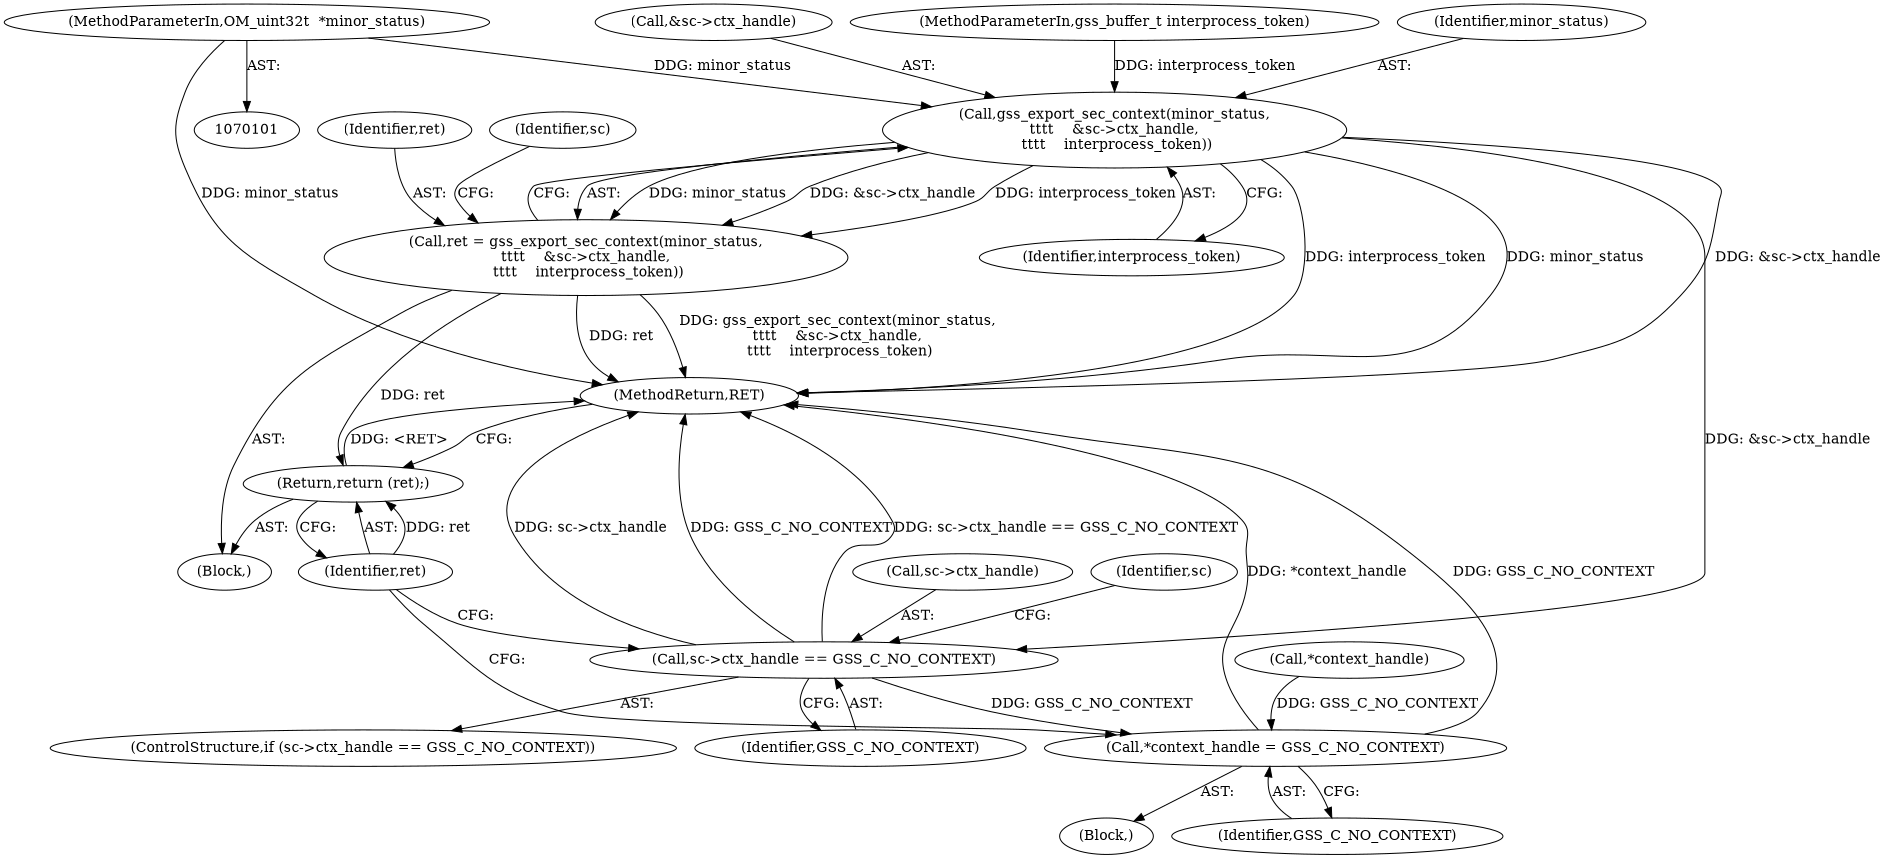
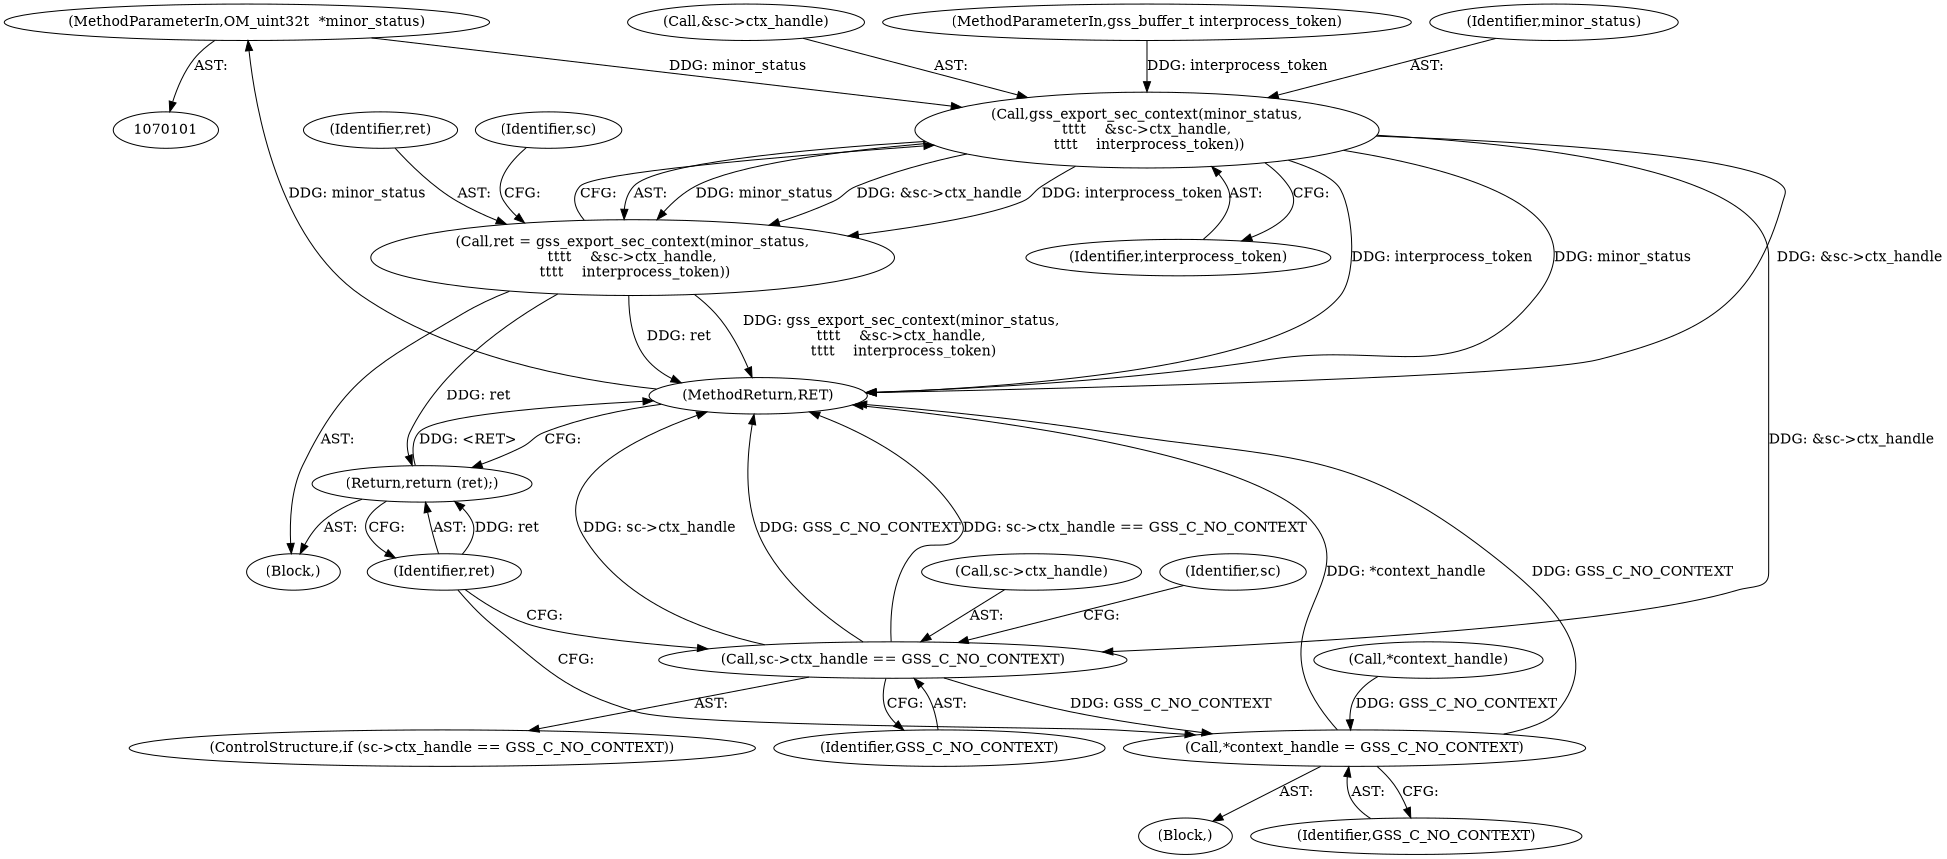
  digraph {
    n1 [label="(MethodParameterIn,OM_uint32\t  *minor_status)"]
    n2 [label="(Call,gss_export_sec_context(minor_status,\n\t\t\t\t    &sc->ctx_handle,\n \t\t\t\t    interprocess_token))"]
    n3 [label="(MethodReturn,RET)"]
    n4 [label=1070101]
    n5 [label="(Call,ret = gss_export_sec_context(minor_status,\n\t\t\t\t    &sc->ctx_handle,\n \t\t\t\t    interprocess_token))"]
    n6 [label="(Call,sc->ctx_handle == GSS_C_NO_CONTEXT)"]
    n7 [label="(Identifier,interprocess_token)"]
    n8 [label="(Return,return (ret);)"]
    n9 [label="(Block,)"]
    n10 [label="(Call,*context_handle = GSS_C_NO_CONTEXT)"]
    n11 [label="(ControlStructure,if (sc->ctx_handle == GSS_C_NO_CONTEXT))"]
    n12 [label="(Identifier,GSS_C_NO_CONTEXT)"]
    n13 [label="(Identifier,ret)"]
    n14 [label="(Block,)"]
    n15 [label="(Identifier,GSS_C_NO_CONTEXT)"]
    n16 [label="(Identifier,ret)"]
    n17 [label="(Identifier,minor_status)"]
    n18 [label="(Call,&sc->ctx_handle)"]
    n19 [label="(Call,sc->ctx_handle)"]
    n20 [label="(Call,*context_handle)"]
    n21 [label="(MethodParameterIn,gss_buffer_t interprocess_token)"]
    n22 [label="(Identifier,sc)"]
    n23 [label="(Identifier,sc)"]
    n1 -> n2 [label="DDG: minor_status"]
-   n1 -> n3 [label="DDG: minor_status"]
+   n3 -> n1 [label="DDG: minor_status"]
    n1 -> n4 [label="AST: "]
    n2 -> n3 [label="DDG: &sc->ctx_handle"]
    n2 -> n3 [label="DDG: interprocess_token"]
    n2 -> n3 [label="DDG: minor_status"]
    n2 -> n5 [label="AST: "]
    n2 -> n5 [label="DDG: minor_status"]
    n2 -> n5 [label="DDG: &sc->ctx_handle"]
    n2 -> n5 [label="DDG: interprocess_token"]
    n2 -> n6 [label="DDG: &sc->ctx_handle"]
    n2 -> n7 [label="CFG: "]
    n3 -> n8 [label="CFG: "]
    n5 -> n2 [label="CFG: "]
    n5 -> n3 [label="DDG: gss_export_sec_context(minor_status,\n\t\t\t\t    &sc->ctx_handle,\n \t\t\t\t    interprocess_token)"]
    n5 -> n3 [label="DDG: ret"]
    n5 -> n8 [label="DDG: ret"]
    n5 -> n9 [label="AST: "]
    n6 -> n3 [label="DDG: sc->ctx_handle"]
    n6 -> n3 [label="DDG: GSS_C_NO_CONTEXT"]
    n6 -> n3 [label="DDG: sc->ctx_handle == GSS_C_NO_CONTEXT"]
    n6 -> n10 [label="DDG: GSS_C_NO_CONTEXT"]
    n6 -> n11 [label="AST: "]
    n6 -> n12 [label="CFG: "]
    n7 -> n2 [label="AST: "]
    n8 -> n3 [label="DDG: <RET>"]
    n8 -> n9 [label="AST: "]
    n8 -> n13 [label="CFG: "]
    n10 -> n3 [label="DDG: *context_handle"]
    n10 -> n3 [label="DDG: GSS_C_NO_CONTEXT"]
    n10 -> n14 [label="AST: "]
    n10 -> n15 [label="CFG: "]
    n12 -> n6 [label="AST: "]
    n13 -> n6 [label="CFG: "]
    n13 -> n8 [label="AST: "]
    n13 -> n8 [label="DDG: ret"]
    n13 -> n10 [label="CFG: "]
    n15 -> n10 [label="AST: "]
    n16 -> n5 [label="AST: "]
    n17 -> n2 [label="AST: "]
    n18 -> n2 [label="AST: "]
    n19 -> n6 [label="AST: "]
    n20 -> n10 [label="DDG: GSS_C_NO_CONTEXT"]
    n21 -> n2 [label="DDG: interprocess_token"]
    n22 -> n5 [label="CFG: "]
    n23 -> n6 [label="CFG: "]
  }
